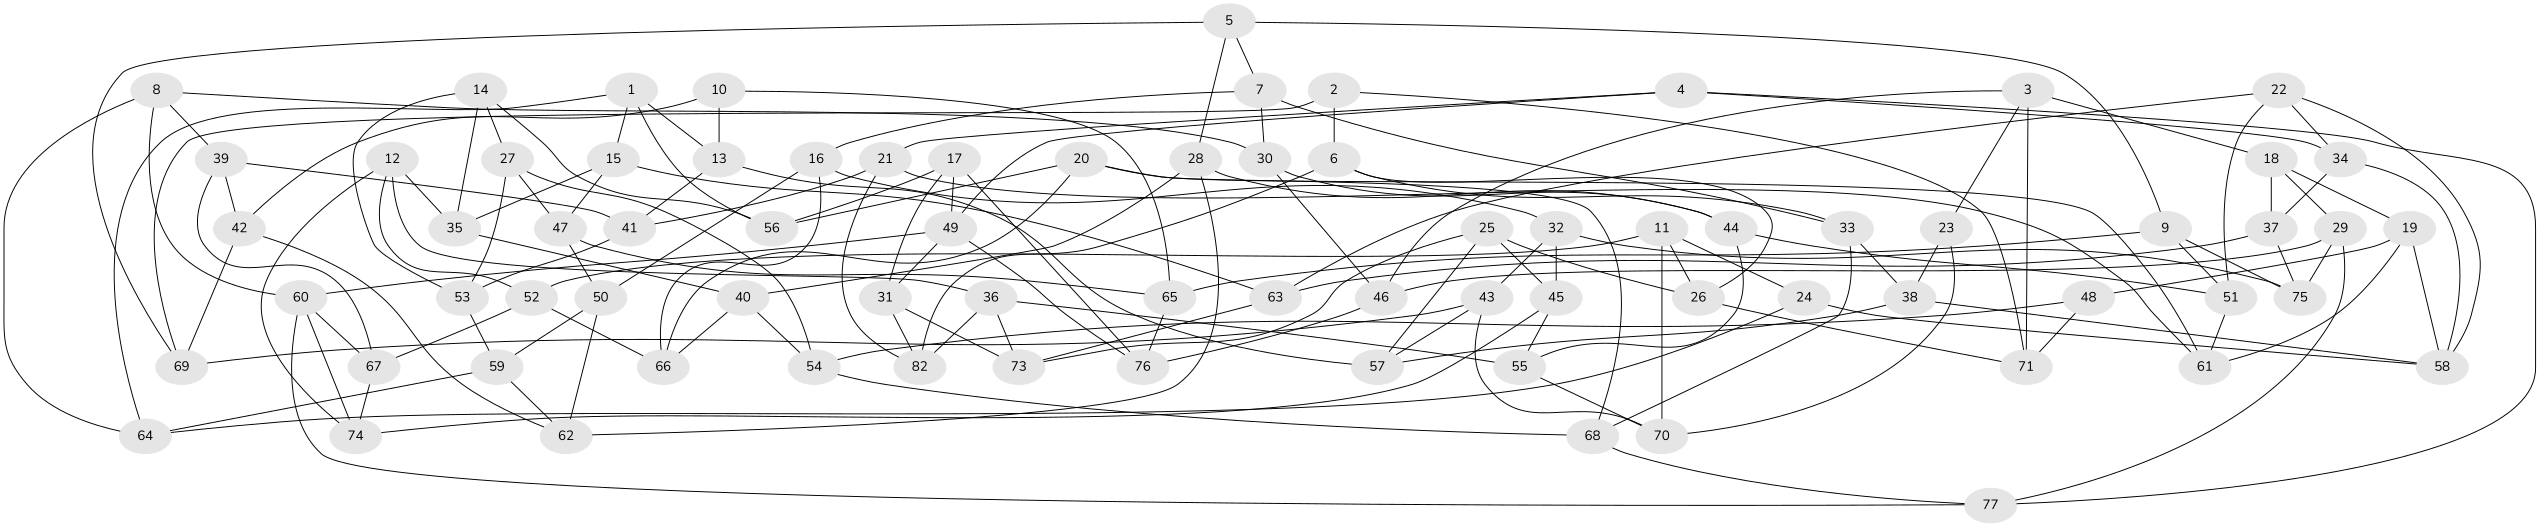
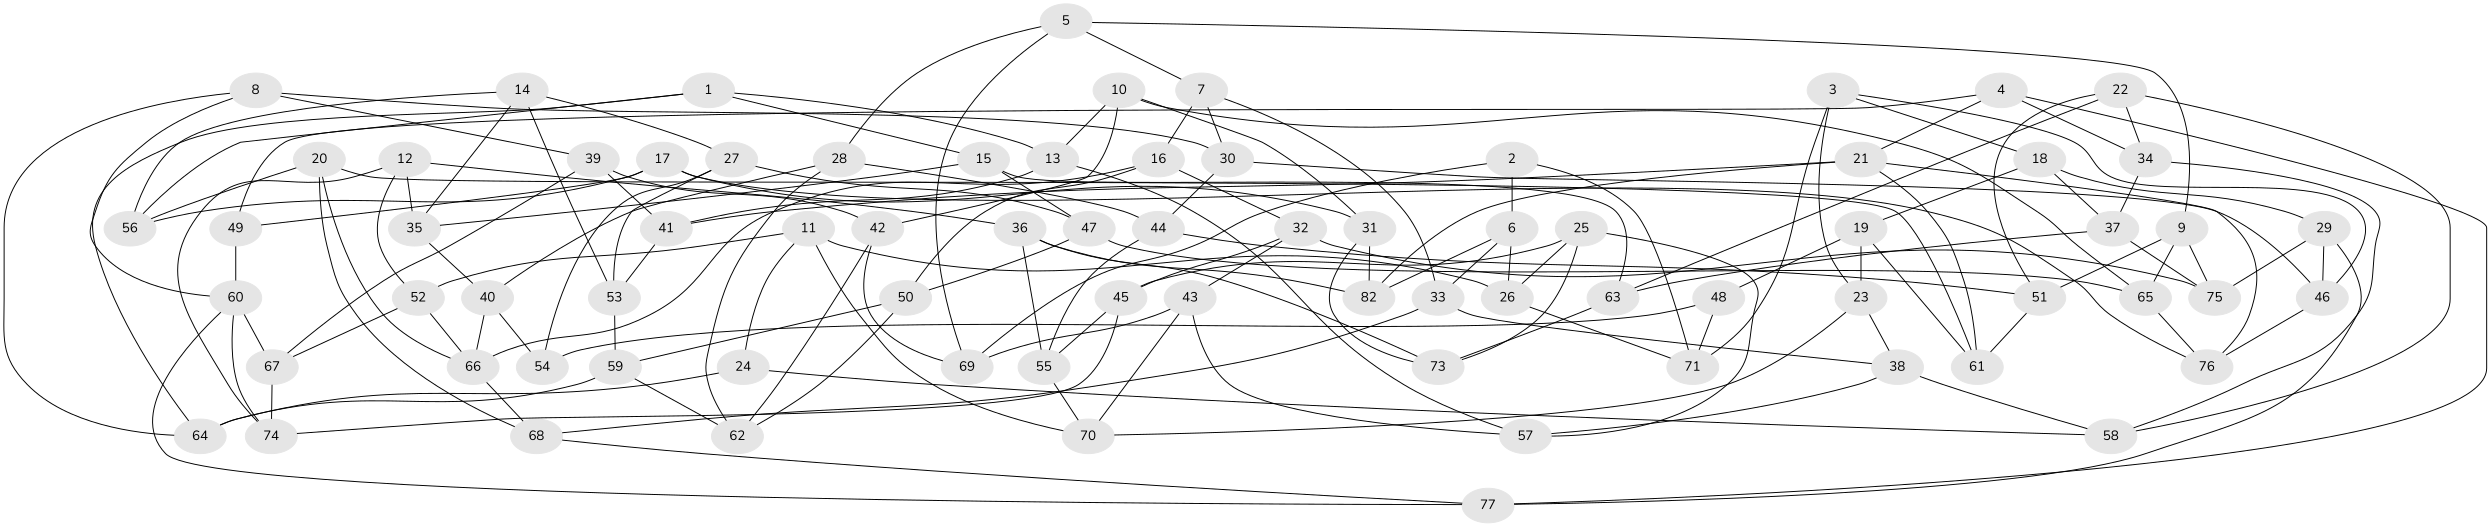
  graph {
    fontname=Nunito
    node [color=gray90 fontname=Nunito style=filled]
    edge [fontname=Nunito]
    1
    13
    15
    56
    64
    41
    57
    35
    47
    63
    2
    6
    69
    71
    26
    33
    n17 [label=82]
    48
    54
    3
    18
    23
    46
    19
    29
    37
    70
    38
    76
    4
    21
    34
    49
    77
    61
    58
    60
    5
    7
    9
    28
    16
    30
    51
    65
    75
    40
    44
    62
    68
    32
    50
    66
    8
    39
    42
    67
    74
    10
    31
    73
    11
    24
    52
    12
    36
    55
    53
    14
    27
    59
    45
    43
    17
    20
    22
    25
    1 -- 13
    1 -- 15
    1 -- 56
    1 -- 64
    13 -- 41
    13 -- 57
    15 -- 35
    15 -- 47
    15 -- 63
    41 -- 53
    35 -- 40
    47 -- 65
    47 -- 50
    63 -- 73
    2 -- 6
    2 -- 69
    2 -- 71
    6 -- 26
    6 -- 33
    6 -- n17
    26 -- 71
    33 -- 38
    33 -- 68
    48 -- 71
    48 -- 54
-   54 -- 68
+   66 -- 68
    3 -- 71
    3 -- 18
    3 -- 23
    3 -- 46
    18 -- 19
    18 -- 29
    18 -- 37
    23 -- 70
    23 -- 38
    46 -- 76
    19 -- 48
-   19 -- 58
+   19 -- 23
    19 -- 61
    29 -- 46
    29 -- 77
    29 -- 75
    37 -- 63
    37 -- 75
    38 -- 57
    38 -- 58
    4 -- 21
    4 -- 34
    4 -- 49
    4 -- 77
    21 -- 41
    21 -- n17
    21 -- 61
    34 -- 37
    34 -- 58
-   49 -- 76
+   21 -- 76
    49 -- 60
    60 -- 77
    60 -- 67
    60 -- 74
    5 -- 69
    5 -- 7
    5 -- 9
    5 -- 28
    7 -- 33
    7 -- 16
    7 -- 30
    9 -- 51
    9 -- 65
    9 -- 75
    28 -- 40
    28 -- 44
    28 -- 62
    16 -- 32
    16 -- 50
    16 -- 66
    30 -- 46
    30 -- 44
    51 -- 61
    65 -- 76
    40 -- 54
    40 -- 66
    44 -- 51
    44 -- 55
    68 -- 77
    32 -- 75
    32 -- 45
    32 -- 43
    50 -- 62
    50 -- 59
    8 -- 64
    8 -- 60
    8 -- 30
    8 -- 39
    39 -- 41
    39 -- 42
    39 -- 67
    42 -- 69
    42 -- 62
    67 -- 74
    10 -- 13
    10 -- 65
    10 -- 42
-   49 -- 31
+   10 -- 31
    31 -- n17
    31 -- 73
    11 -- 26
    11 -- 70
    11 -- 24
    11 -- 52
    24 -- 64
    24 -- 58
    52 -- 66
    52 -- 67
    12 -- 35
    12 -- 74
    12 -- 52
    12 -- 36
    36 -- n17
    36 -- 73
    36 -- 55
    55 -- 70
    53 -- 59
    14 -- 56
    14 -- 35
    14 -- 53
    14 -- 27
    27 -- 47
    27 -- 54
    27 -- 53
    59 -- 64
    59 -- 62
    45 -- 74
    45 -- 55
    43 -- 57
    43 -- 69
    43 -- 70
    17 -- 56
    17 -- 76
    17 -- 49
    17 -- 31
    20 -- 56
    20 -- 61
    20 -- 68
    20 -- 66
    22 -- 63
    22 -- 34
    22 -- 58
    22 -- 51
    25 -- 57
    25 -- 26
    25 -- 73
    25 -- 45
  }
